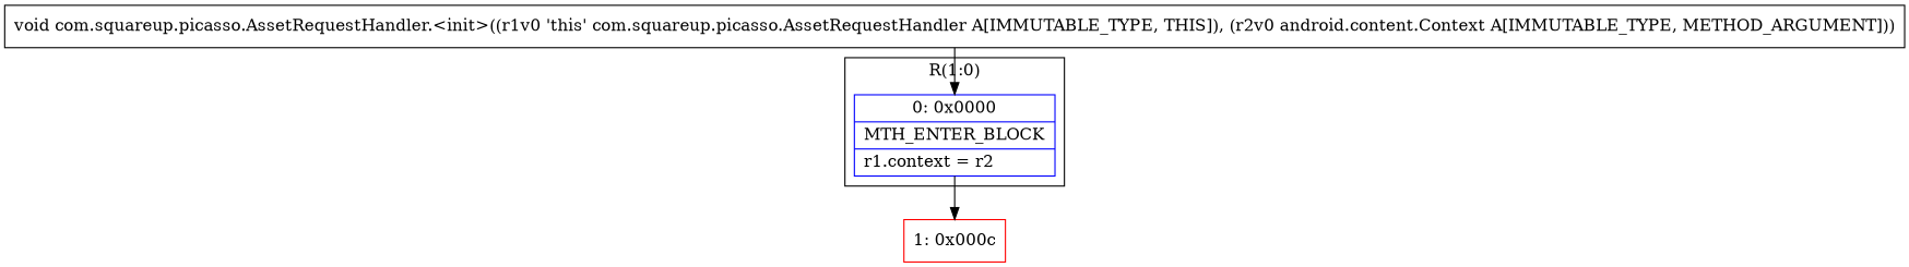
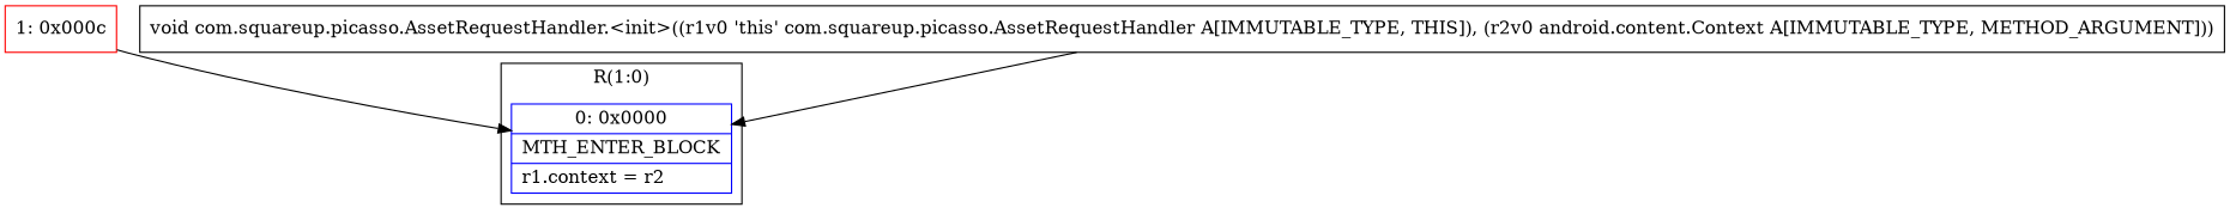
  digraph {
    node [shape=record]
    n1 [color=blue label="{0\:\ 0x0000|MTH_ENTER_BLOCK\l|r1.context = r2\l}"]
    n2 [color=red label="{1\:\ 0x000c}"]
    n3 [label="{void com.squareup.picasso.AssetRequestHandler.\<init\>((r1v0 'this' com.squareup.picasso.AssetRequestHandler A[IMMUTABLE_TYPE, THIS]), (r2v0 android.content.Context A[IMMUTABLE_TYPE, METHOD_ARGUMENT])) }"]
    subgraph cluster_1 {
      label="R(1:0)"
      n1
    }
-   n1 -> n2
+   n2 -> n1
    n3 -> n1
  }
